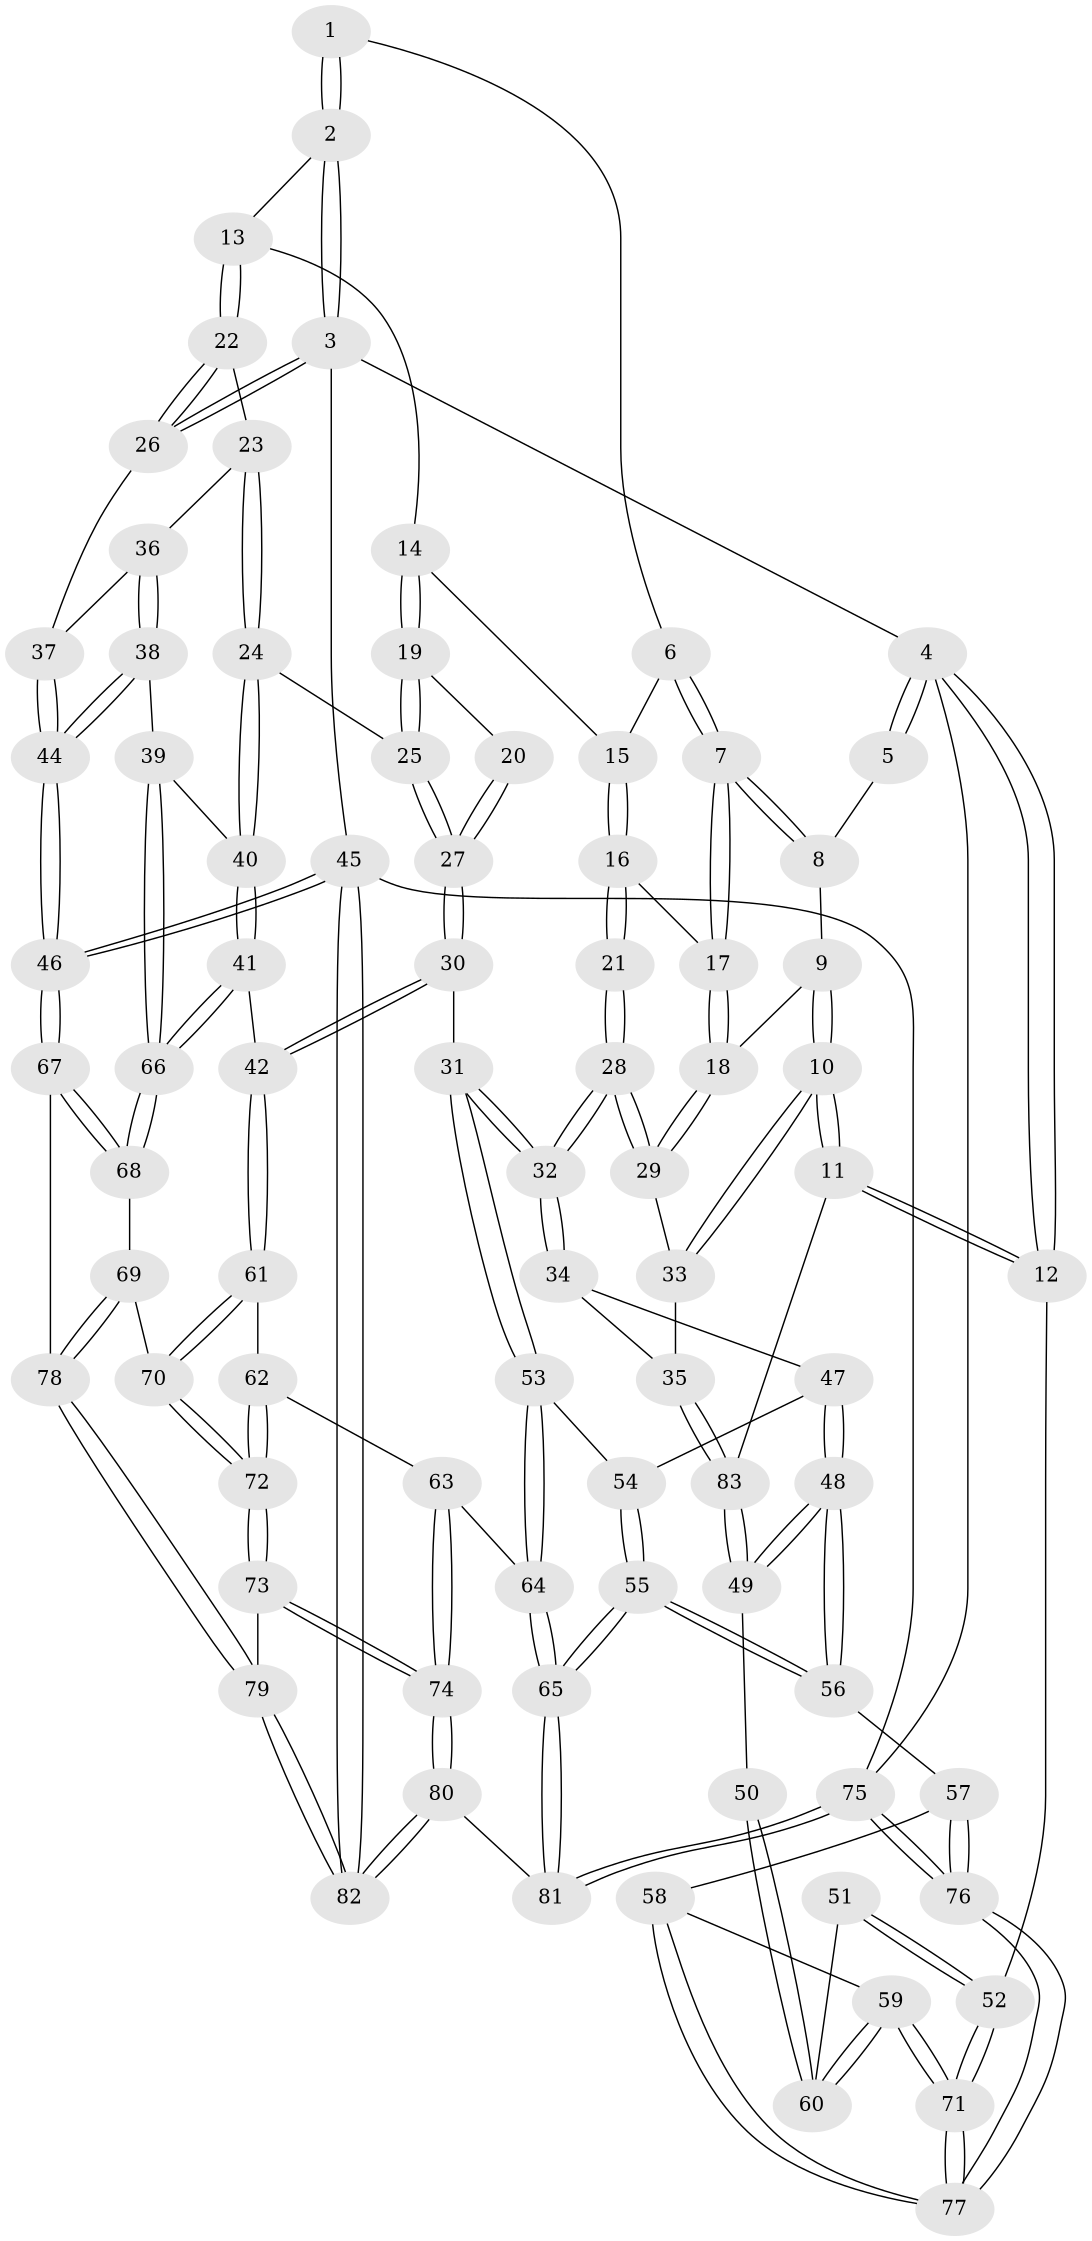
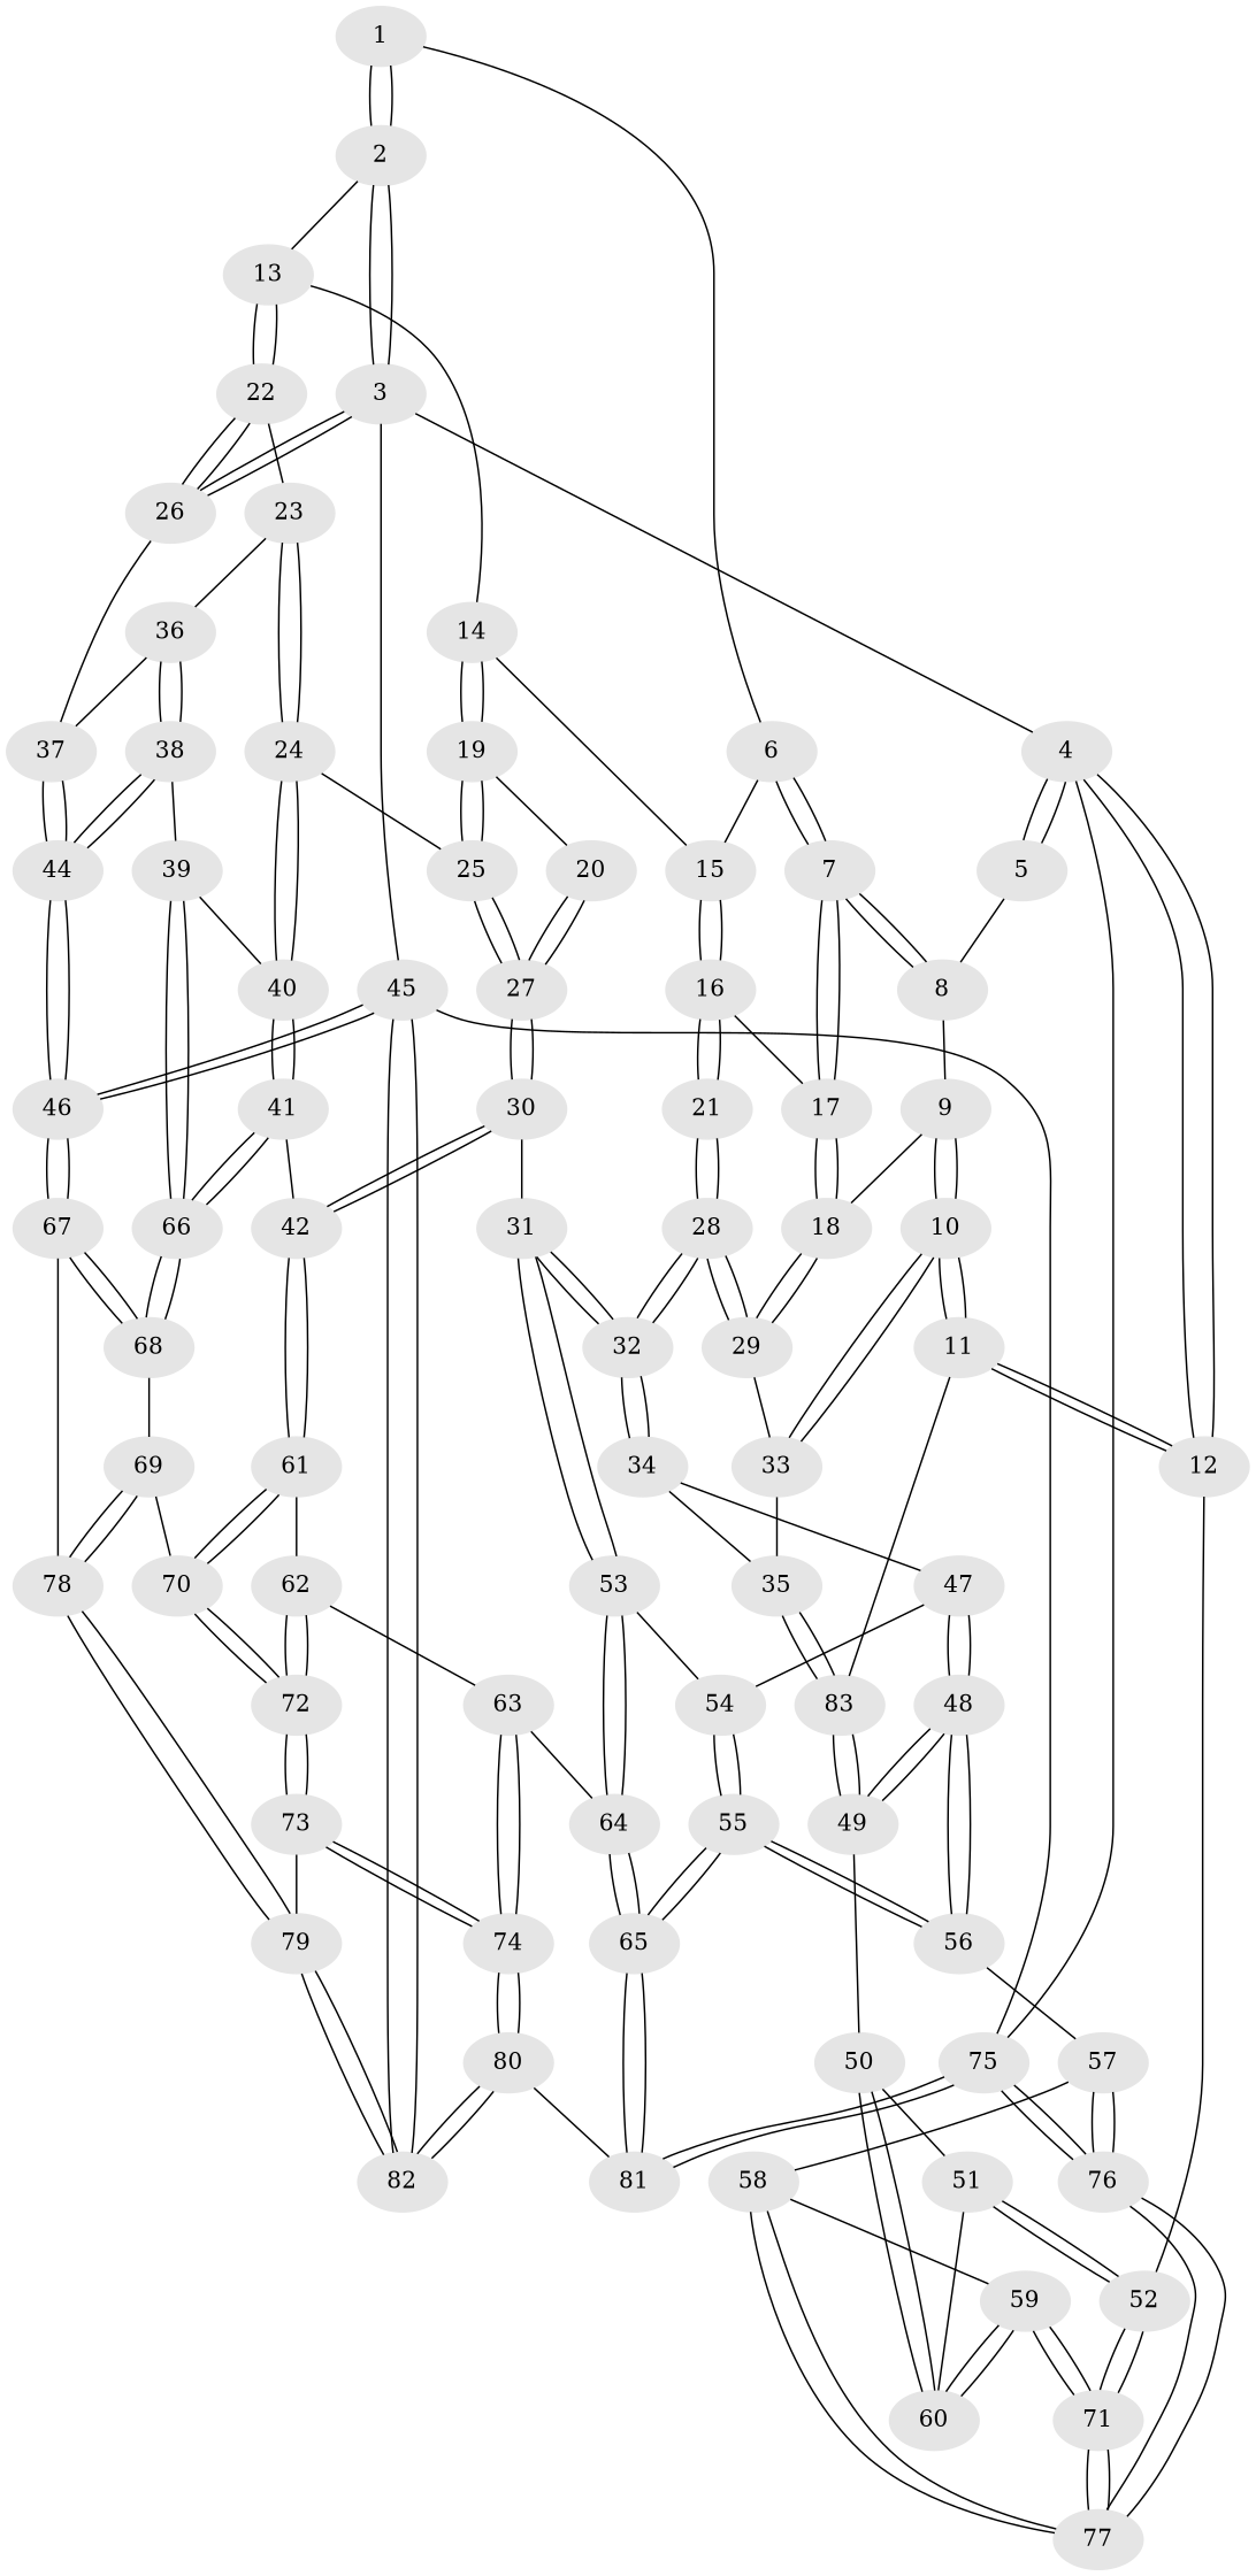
  graph {
    node [color=gray90 style=filled]
    1
    2
    6
    3
    13
    7
    15
    4
    26
    45
    14
    22
    5
    12
    75
    37
    46
    82
    8
    52
    76
    81
    9
    17
    16
    18
    10
    11
    33
    29
    n31 [label=83]
    35
    49
    71
    19
    23
    20
    25
    21
    28
    27
    30
    32
    24
    36
    40
    38
    41
    44
    31
    42
    34
    53
    61
    54
    64
    47
    48
    39
    66
    68
    62
    70
    50
    67
    78
    56
    55
    57
    51
    60
    77
    65
    58
    59
    63
    72
    74
    73
    80
    69
    79
    1 -- 2
    1 -- 2
    1 -- 6
    2 -- 3
    2 -- 3
    2 -- 13
    6 -- 7
    6 -- 7
    6 -- 15
    3 -- 4
    3 -- 26
    3 -- 26
    3 -- 45
    13 -- 14
    13 -- 22
    13 -- 22
    7 -- 8
    7 -- 8
    7 -- 17
    7 -- 17
    15 -- 16
    15 -- 16
    4 -- 5
    4 -- 5
    4 -- 12
    4 -- 12
    4 -- 75
    26 -- 37
    45 -- 75
    45 -- 46
    45 -- 46
    45 -- 82
    45 -- 82
    14 -- 15
    14 -- 19
    14 -- 19
    22 -- 26
    22 -- 26
    22 -- 23
    5 -- 8
    12 -- 52
    75 -- 76
    75 -- 76
    75 -- 81
    75 -- 81
    37 -- 44
    37 -- 44
    46 -- 67
    46 -- 67
    8 -- 9
    52 -- 71
    52 -- 71
    76 -- 77
    76 -- 77
    9 -- 18
    9 -- 10
    9 -- 10
    17 -- 18
    17 -- 18
    16 -- 17
    16 -- 21
    16 -- 21
    18 -- 29
    18 -- 29
    10 -- 11
    10 -- 11
    10 -- 33
    10 -- 33
    11 -- 12
    11 -- 12
    11 -- n31
    33 -- 35
    29 -- 33
    n31 -- 49
    n31 -- 49
    35 -- n31
    35 -- n31
    49 -- 50
    71 -- 77
    71 -- 77
    19 -- 20
    19 -- 25
    19 -- 25
    23 -- 24
    23 -- 24
    23 -- 36
    20 -- 27
    20 -- 27
    25 -- 27
    25 -- 27
    21 -- 28
    21 -- 28
    28 -- 29
    28 -- 29
    28 -- 32
    28 -- 32
    27 -- 30
    27 -- 30
    30 -- 31
    30 -- 42
    30 -- 42
    32 -- 34
    32 -- 34
    24 -- 25
    24 -- 40
    24 -- 40
    36 -- 37
    36 -- 38
    36 -- 38
    40 -- 41
    40 -- 41
    38 -- 44
    38 -- 44
    38 -- 39
    41 -- 42
    41 -- 66
    41 -- 66
    44 -- 46
    44 -- 46
    31 -- 32
    31 -- 32
    31 -- 53
    31 -- 53
    42 -- 61
    42 -- 61
    34 -- 35
    34 -- 47
    53 -- 54
    53 -- 64
    53 -- 64
    61 -- 62
    61 -- 70
    61 -- 70
    54 -- 55
    54 -- 55
    64 -- 65
    64 -- 65
    47 -- 54
    47 -- 48
    47 -- 48
    48 -- 49
    48 -- 49
    48 -- 56
    48 -- 56
    39 -- 40
    39 -- 66
    39 -- 66
    66 -- 68
    66 -- 68
    68 -- 69
    62 -- 63
    62 -- 72
    62 -- 72
    70 -- 72
    70 -- 72
+   50 -- 51
    50 -- 60
    50 -- 60
    67 -- 68
    67 -- 68
    67 -- 78
    78 -- 79
    78 -- 79
    56 -- 57
    55 -- 56
    55 -- 56
    55 -- 65
    55 -- 65
    57 -- 76
    57 -- 76
    57 -- 58
    51 -- 52
    51 -- 52
    51 -- 60
    65 -- 81
    65 -- 81
    58 -- 77
    58 -- 77
    58 -- 59
    59 -- 71
    59 -- 71
    59 -- 60
    59 -- 60
    63 -- 64
    63 -- 74
    63 -- 74
    72 -- 73
    72 -- 73
    74 -- 80
    74 -- 80
    73 -- 74
    73 -- 74
    73 -- 79
    80 -- 82
    80 -- 82
    80 -- 81
    69 -- 70
    69 -- 78
    69 -- 78
    79 -- 82
    79 -- 82
  }
